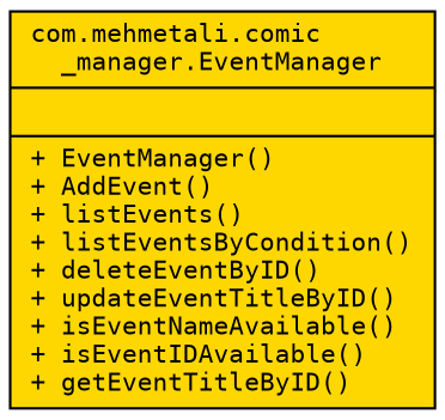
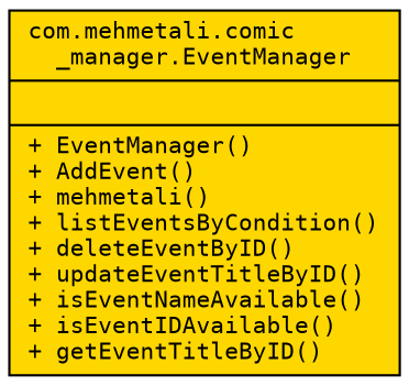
  digraph {
    fontname="DejaVu Sans Mono"
-   n1 [color=black fillcolor=gold fontcolor=black fontname="DejaVu Sans Mono" fontsize=10 height=0.2 label="{com.mehmetali.comic\l_manager.EventManager\n||+ EventManager()\l+ AddEvent()\l+ listEvents()\l+ listEventsByCondition()\l+ deleteEventByID()\l+ updateEventTitleByID()\l+ isEventNameAvailable()\l+ isEventIDAvailable()\l+ getEventTitleByID()\l}" shape=record style=filled width=0.4]
+   n1 [color=black fillcolor=gold fontcolor=black fontname="DejaVu Sans Mono" fontsize=10 height=0.2 label="{com.mehmetali.comic\l_manager.EventManager\n||+ EventManager()\l+ AddEvent()\l+ mehmetali()\l+ listEventsByCondition()\l+ deleteEventByID()\l+ updateEventTitleByID()\l+ isEventNameAvailable()\l+ isEventIDAvailable()\l+ getEventTitleByID()\l}" shape=record style=filled width=0.4]
  }
